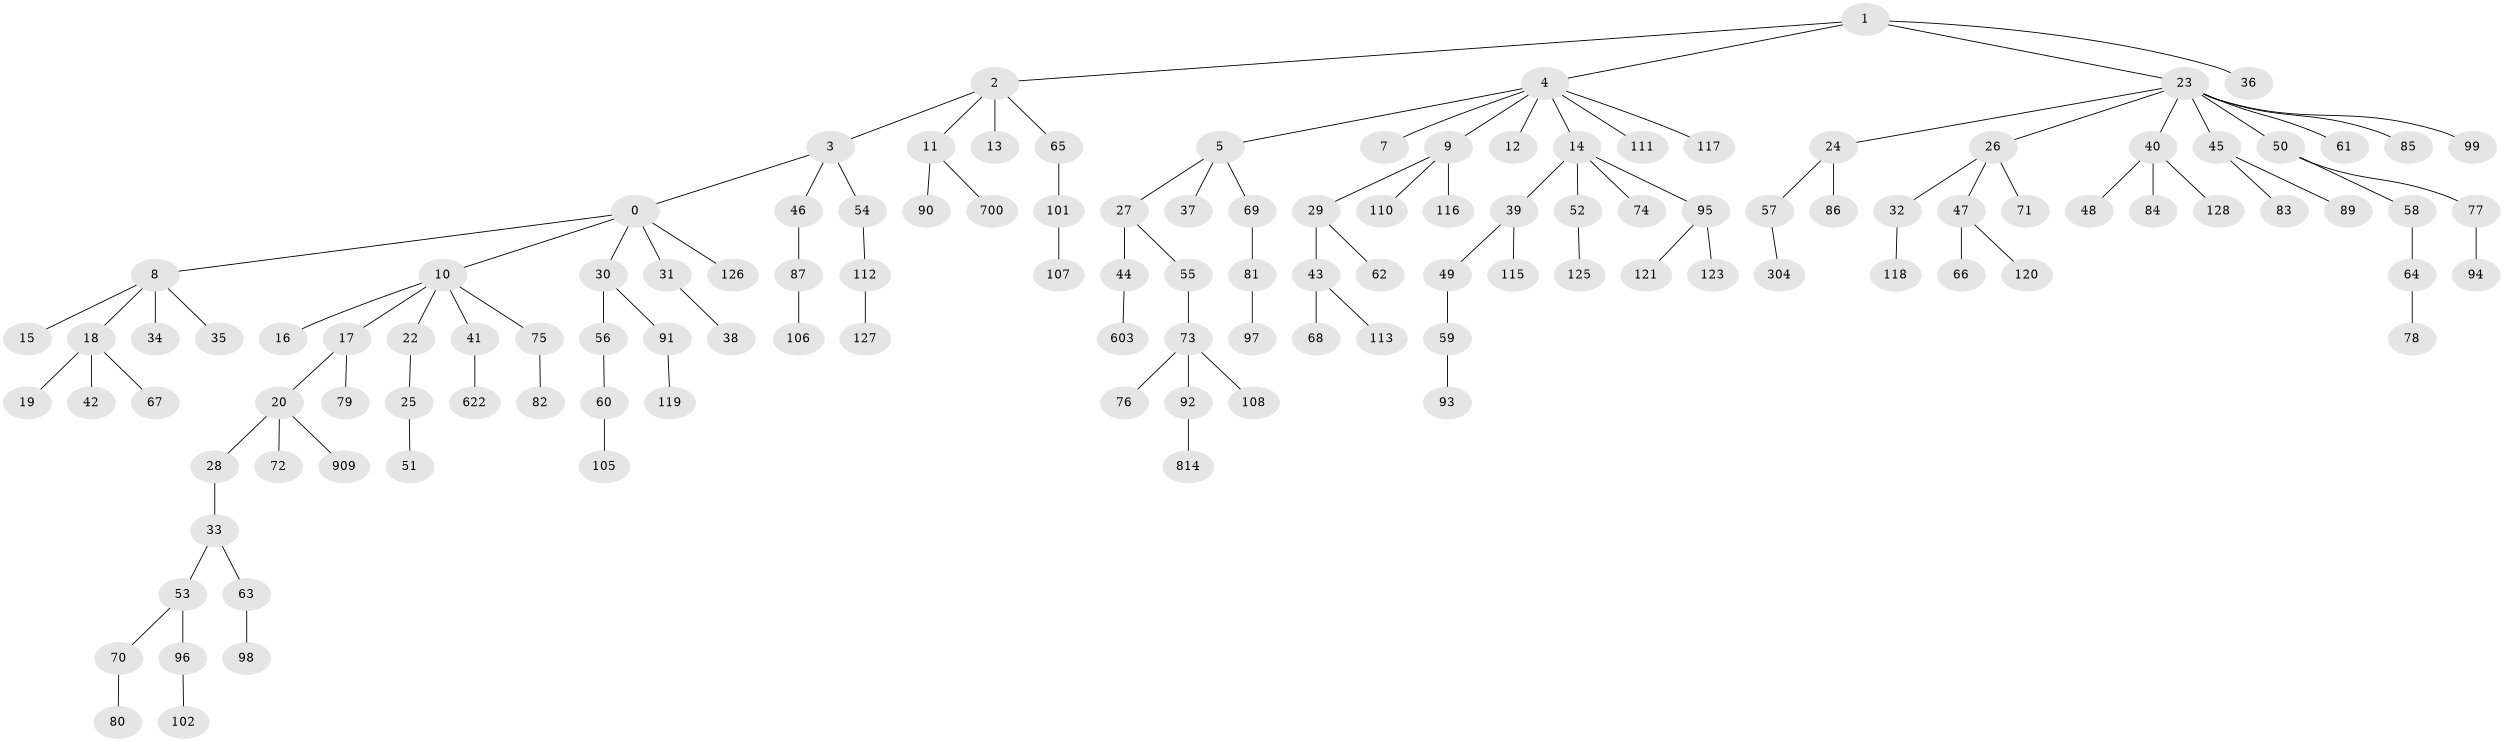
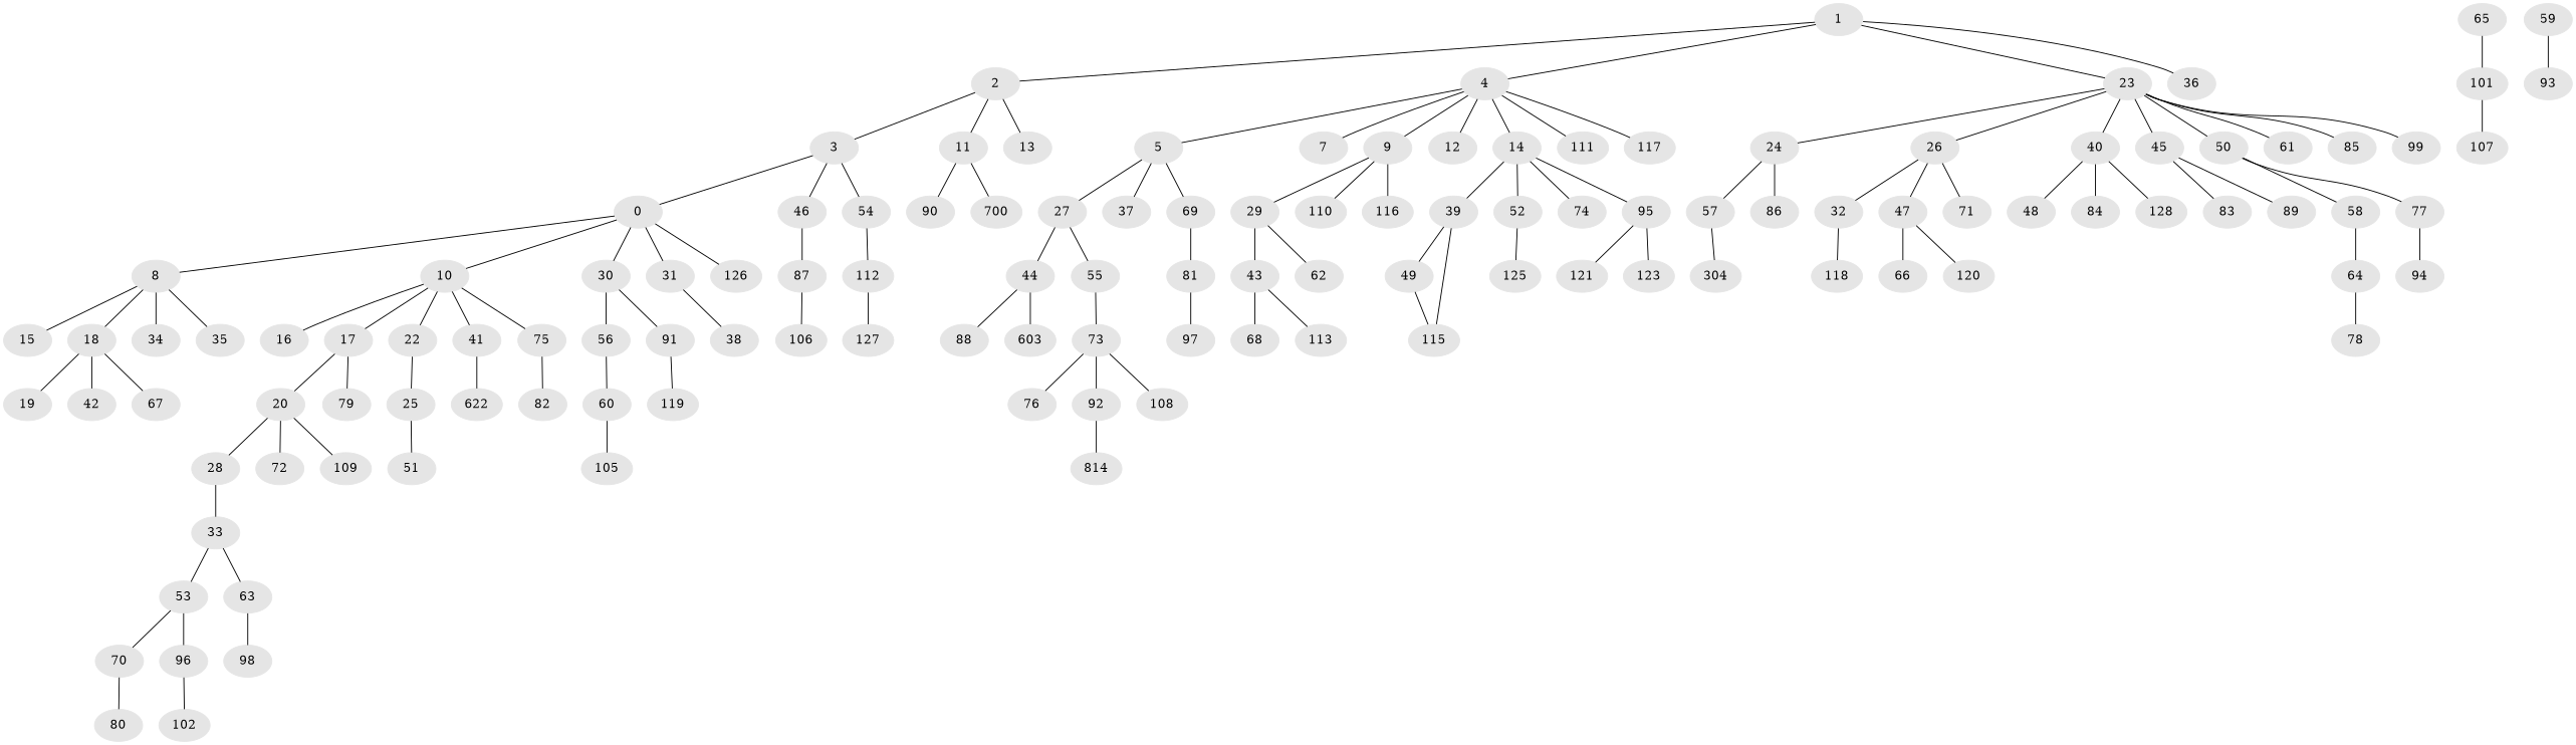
  graph {
    node [color=gray90 style=filled]
    1
    2
    4
    23
    36
    3
    11
    13
    65
    5
    7
    9
    12
    14
    111
    117
    24
    26
    40
    45
    50
    61
    85
    99
    n25 [label=0]
    46
    54
    90
    n29 [label=700]
    101
    8
    10
    30
    31
    126
    87
    112
    27
    37
    69
    29
    110
    116
    39
    52
    74
    95
    44
    55
    81
    15
    18
    34
    35
    16
    17
    22
    41
    75
    56
    91
    38
    19
    42
    67
    43
    62
    20
    79
    25
    n71 [label=622]
    82
    49
    115
    125
    121
    123
    28
    72
-   109 [label=909]
+   109
    33
    51
    57
    86
    32
    47
    71
    48
    84
    128
    83
    89
    58
    77
    n95 [label=304]
    118
    66
    120
+   88
    n100 [label=603]
    73
    53
    63
    68
    113
    60
    119
    70
    96
    98
    59
    106
    93
    64
    94
    80
    102
    127
    76
    92
    108
    105
    78
    107
    97
    n126 [label=814]
    1 -- 2
    1 -- 4
    1 -- 23
    1 -- 36
    2 -- 3
    2 -- 11
    2 -- 13
-   2 -- 65
    4 -- 5
    4 -- 7
    4 -- 9
    4 -- 12
    4 -- 14
    4 -- 111
    4 -- 117
    23 -- 24
    23 -- 26
    23 -- 40
    23 -- 45
    23 -- 50
    23 -- 61
    23 -- 85
    23 -- 99
    3 -- n25
    3 -- 46
    3 -- 54
    11 -- 90
    11 -- n29
    65 -- 101
    5 -- 27
    5 -- 37
    5 -- 69
    9 -- 29
    9 -- 110
    9 -- 116
    14 -- 39
    14 -- 52
    14 -- 74
    14 -- 95
    24 -- 57
    24 -- 86
    26 -- 32
    26 -- 47
    26 -- 71
    40 -- 48
    40 -- 84
    40 -- 128
    45 -- 83
    45 -- 89
    50 -- 58
    50 -- 77
    n25 -- 8
    n25 -- 10
    n25 -- 30
    n25 -- 31
    n25 -- 126
    46 -- 87
    54 -- 112
    101 -- 107
    8 -- 15
    8 -- 18
    8 -- 34
    8 -- 35
    10 -- 16
    10 -- 17
    10 -- 22
    10 -- 41
    10 -- 75
    30 -- 56
    30 -- 91
    31 -- 38
    87 -- 106
    112 -- 127
    27 -- 44
    27 -- 55
    69 -- 81
    29 -- 43
    29 -- 62
    39 -- 49
    39 -- 115
    52 -- 125
    95 -- 121
    95 -- 123
+   44 -- 88
    44 -- n100
    55 -- 73
    81 -- 97
    18 -- 19
    18 -- 42
    18 -- 67
    17 -- 20
    17 -- 79
    22 -- 25
    41 -- n71
    75 -- 82
    56 -- 60
    91 -- 119
    43 -- 68
    43 -- 113
    20 -- 28
    20 -- 72
    20 -- 109
    25 -- 51
-   49 -- 59
+   49 -- 115
    28 -- 33
    33 -- 53
    33 -- 63
    57 -- n95
    32 -- 118
    47 -- 66
    47 -- 120
    58 -- 64
    77 -- 94
    73 -- 76
    73 -- 92
    73 -- 108
    53 -- 70
    53 -- 96
    63 -- 98
    60 -- 105
    70 -- 80
    96 -- 102
    59 -- 93
    64 -- 78
    92 -- n126
  }
